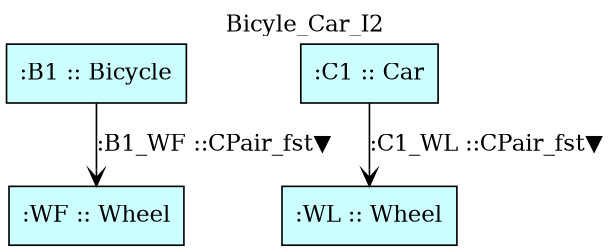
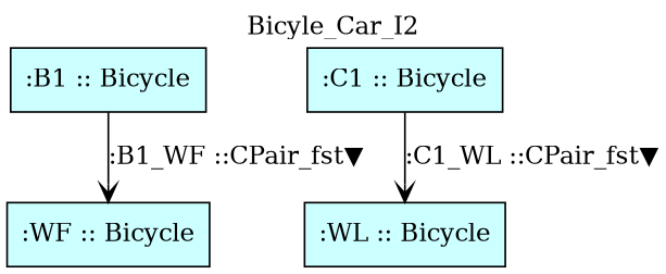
  digraph {
    label=Bicyle_Car_I2
    labelfontsize=12
    labelloc=tl
    node [fillcolor="#CCFFFF" shape=box style=filled]
    edge [arrowhead=vee]
    n1 [label=":B1 :: Bicycle"]
-   n2 [label=":WF :: Wheel"]
-   n3 [label=":C1 :: Car"]
-   n4 [label=":WL :: Wheel"]
+   n2 [label=":WF :: Bicycle"]
+   n3 [label=":C1 :: Bicycle"]
+   n4 [label=":WL :: Bicycle"]
    n1 -> n2 [label=":B1_WF ::CPair_fst▼"]
    n3 -> n4 [label=":C1_WL ::CPair_fst▼"]
  }
